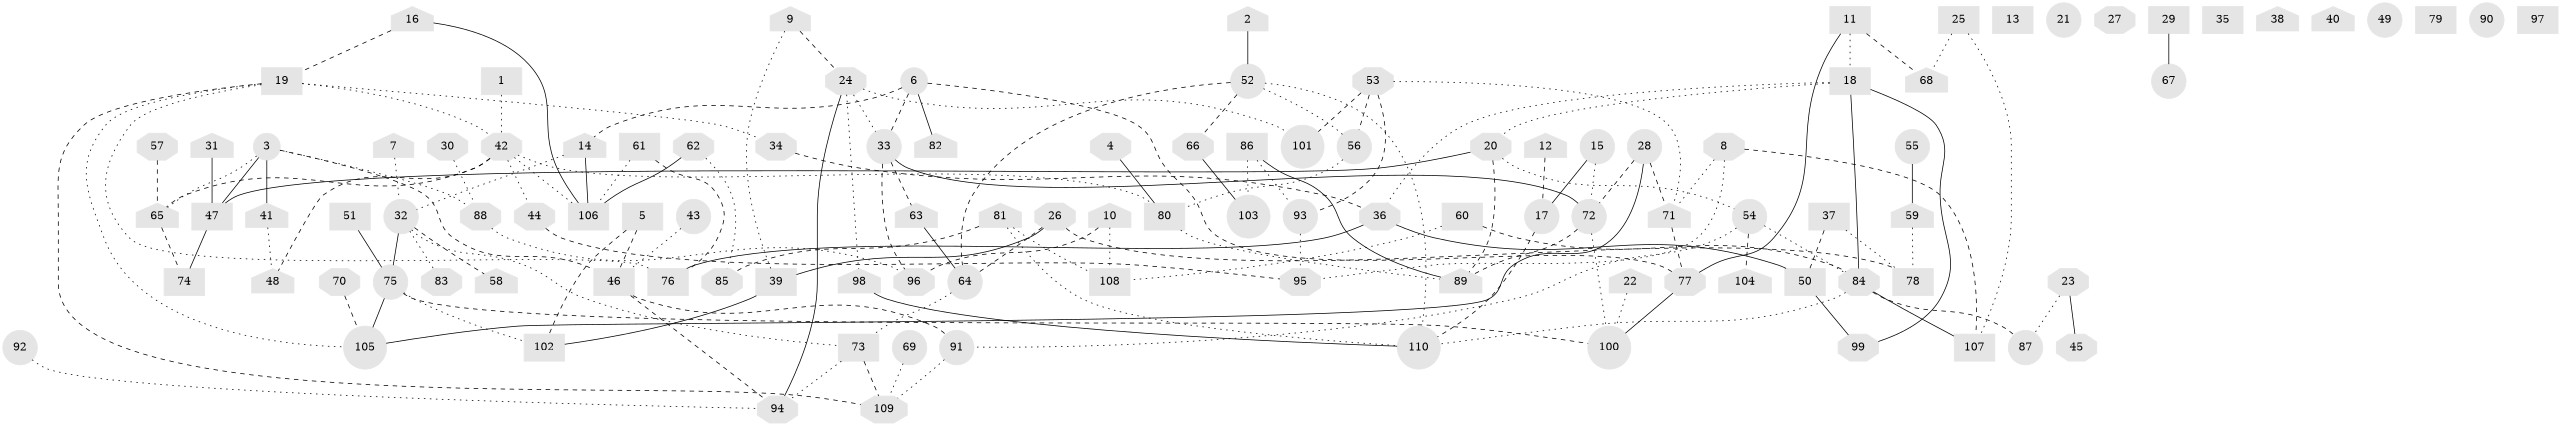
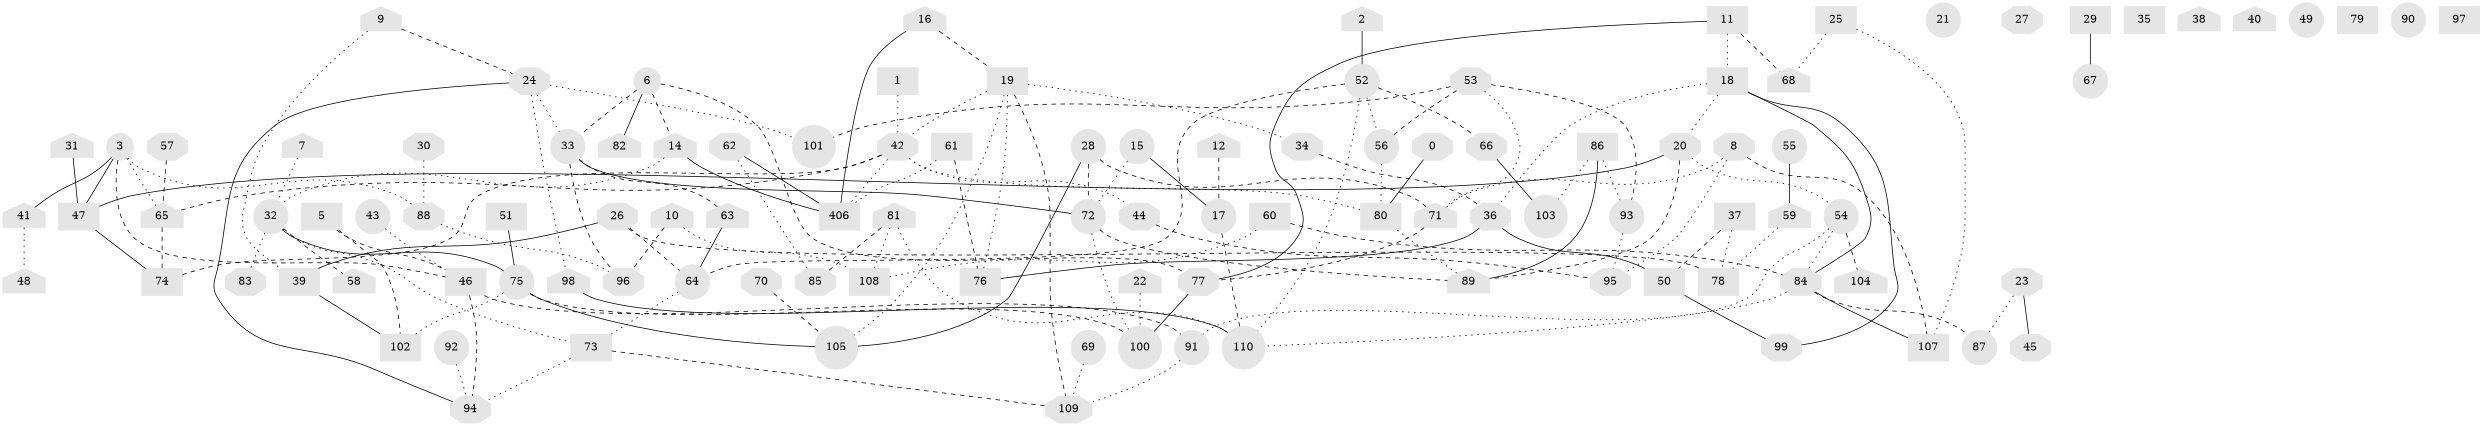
  graph {
    node [color=gray90 shape=box style=filled]
    edge [style=dotted]
    1
    42 [shape=octagon]
    2 [shape=house]
    52 [shape=circle]
    110 [shape=circle]
    64 [shape=circle]
    56 [shape=circle]
    66 [shape=octagon]
    41 [shape=house]
    3 [shape=circle]
    46
    47
    65 [shape=house]
    88 [shape=octagon]
    48 [shape=house]
    94 [shape=octagon]
    91 [shape=circle]
    74
    96 [shape=octagon]
-   4 [shape=octagon]
+   4 [shape=octagon label=0]
    80
    89 [shape=house]
    5
    102
    14 [shape=house]
    6 [shape=circle]
    33 [shape=circle]
    77 [shape=octagon]
    82 [shape=house]
    32 [shape=circle]
-   106
+   106 [label=406]
    72 [shape=circle]
    63 [shape=house]
    44 [shape=octagon]
    100 [shape=circle]
    7 [shape=house]
    58 [shape=house]
    73
    75 [shape=circle]
    83 [shape=octagon]
    8 [shape=octagon]
    71 [shape=house]
    95 [shape=octagon]
    107
    9 [shape=house]
    24 [shape=octagon]
    39
    98 [shape=house]
    101 [shape=circle]
    10 [shape=house]
    108
    11
    18
    68 [shape=house]
    20 [shape=octagon]
    36 [shape=octagon]
    84 [shape=octagon]
    99 [shape=octagon]
    12 [shape=house]
    17 [shape=circle]
-   13
    15 [shape=circle]
    16 [shape=house]
    19
    34 [shape=octagon]
    76
    105 [shape=circle]
    109 [shape=octagon]
    54 [shape=circle]
    50
    87 [shape=circle]
    104 [shape=house]
    21 [shape=circle]
    22 [shape=house]
    23 [shape=octagon]
    45 [shape=octagon]
    25
    26 [shape=octagon]
    78
    27 [shape=octagon]
    28 [shape=circle]
    29
    67 [shape=circle]
    30 [shape=octagon]
    31 [shape=house]
    35
    37
    38 [shape=house]
    40 [shape=house]
    43 [shape=circle]
    49 [shape=circle]
    51
    103 [shape=circle]
    53 [shape=octagon]
    93 [shape=circle]
    59 [shape=house]
    55 [shape=circle]
    57 [shape=octagon]
    60
    61
    62 [shape=octagon]
    85 [shape=octagon]
    69 [shape=circle]
    70 [shape=octagon]
    79
    81 [shape=house]
    86
    90 [shape=circle]
    92 [shape=circle]
    97
    1 -- 42
    42 -- 65 [style=dashed]
-   42 -- 48 [style=dashed]
+   42 -- 74 [style=dashed]
    42 -- 80
    42 -- 106
    42 -- 44
    2 -- 52 [style=solid]
    52 -- 110
    52 -- 64 [style=dashed]
    52 -- 56
    52 -- 66 [style=dashed]
    64 -- 73
    56 -- 80
    66 -- 103 [style=solid]
    41 -- 48
    3 -- 41 [style=solid]
    3 -- 46 [style=dashed]
    3 -- 47 [style=solid]
    3 -- 65
    3 -- 88
    46 -- 94 [style=dashed]
    46 -- 91 [style=dashed]
    47 -- 74 [style=solid]
    65 -- 74 [style=dashed]
    88 -- 96
    91 -- 109
    4 -- 80 [style=solid]
    80 -- 89
    5 -- 46 [style=dashed]
    5 -- 102 [style=dashed]
    14 -- 32
    14 -- 106 [style=solid]
    6 -- 14 [style=dashed]
    6 -- 33 [style=dashed]
    6 -- 77 [style=dashed]
    6 -- 82 [style=solid]
    33 -- 96 [style=dashed]
    33 -- 72 [style=solid]
    33 -- 63 [style=dashed]
    77 -- 100 [style=solid]
    32 -- 58 [style=dashed]
    32 -- 73
    32 -- 75 [style=solid]
    32 -- 83
    72 -- 89 [style=dashed]
    72 -- 100
    63 -- 64 [style=solid]
    44 -- 95 [style=dashed]
    7 -- 32
    73 -- 94
    73 -- 109 [style=dashed]
    75 -- 102
    75 -- 100 [style=dashed]
    75 -- 105 [style=solid]
    8 -- 71
    8 -- 95
    8 -- 107 [style=dashed]
    71 -- 77 [style=dashed]
    9 -- 24 [style=dashed]
    9 -- 39
    24 -- 94 [style=solid]
    24 -- 33
    24 -- 98
    24 -- 101
    39 -- 102 [style=solid]
    98 -- 110 [style=solid]
    10 -- 96 [style=dashed]
    10 -- 108
    11 -- 77 [style=solid]
    11 -- 18
    11 -- 68 [style=dashed]
    18 -- 20
    18 -- 36
    18 -- 84 [style=solid]
    18 -- 99 [style=solid]
    20 -- 47 [style=solid]
    20 -- 89 [style=dashed]
    20 -- 54
    36 -- 76 [style=solid]
    36 -- 50 [style=solid]
    84 -- 110
    84 -- 107 [style=solid]
    84 -- 87 [style=dashed]
    12 -- 17 [style=dashed]
    17 -- 110 [style=dashed]
    15 -- 72
    15 -- 17 [style=solid]
    16 -- 106 [style=solid]
    16 -- 19 [style=dashed]
    19 -- 42
    19 -- 34
    19 -- 76
    19 -- 105
    19 -- 109 [style=dashed]
    34 -- 36 [style=dashed]
    54 -- 91
    54 -- 84
    54 -- 104 [style=dashed]
    50 -- 99 [style=solid]
    22 -- 100
    23 -- 87
    23 -- 45 [style=solid]
    25 -- 107
    25 -- 68
    26 -- 64 [style=dashed]
    26 -- 39 [style=solid]
    26 -- 78 [style=dashed]
    28 -- 72 [style=dashed]
    28 -- 71 [style=dashed]
    28 -- 105 [style=solid]
    29 -- 67 [style=solid]
    30 -- 88
    31 -- 47 [style=solid]
    37 -- 50 [style=dashed]
    37 -- 78
    43 -- 46
    51 -- 75 [style=solid]
    53 -- 56 [style=dashed]
    53 -- 71
    53 -- 101 [style=dashed]
    53 -- 93 [style=dashed]
    93 -- 95
    59 -- 78
    55 -- 59 [style=solid]
    57 -- 65 [style=dashed]
    60 -- 108
    60 -- 84 [style=dashed]
    61 -- 106
    61 -- 76 [style=dashed]
    62 -- 106 [style=solid]
    62 -- 85
    69 -- 109
    70 -- 105 [style=dashed]
    81 -- 110
    81 -- 108
    81 -- 85 [style=dashed]
    86 -- 89 [style=solid]
    86 -- 103
    86 -- 93
    92 -- 94
  }
